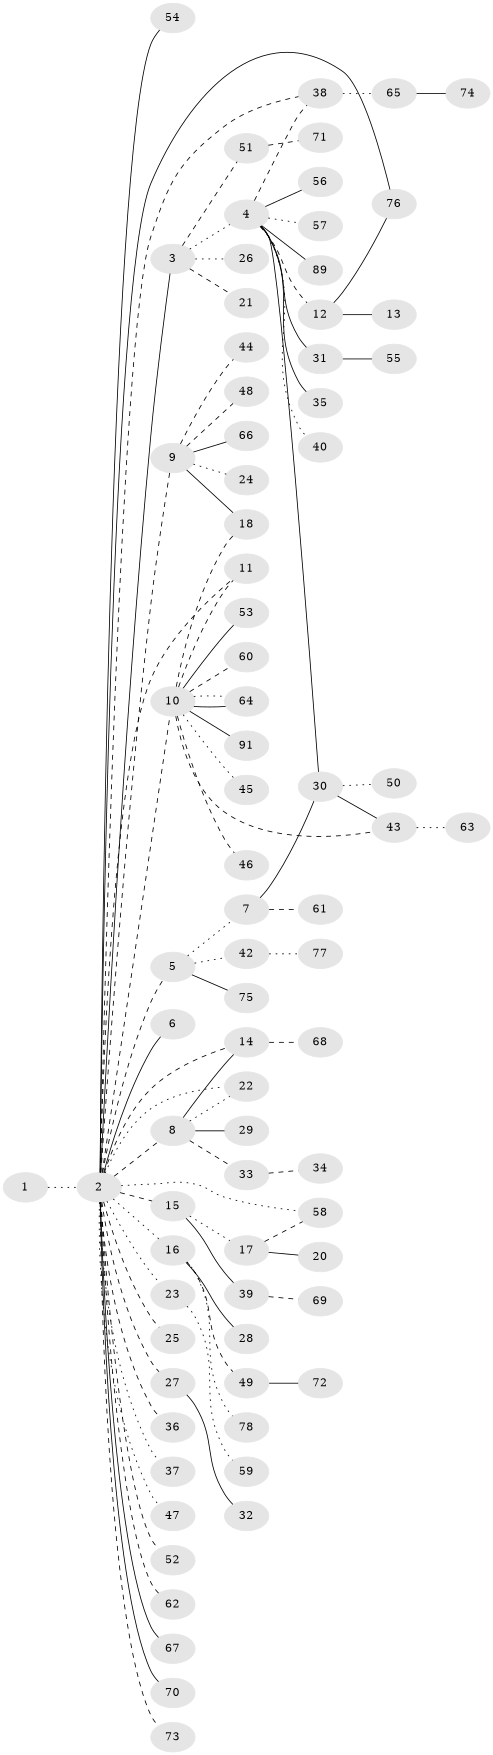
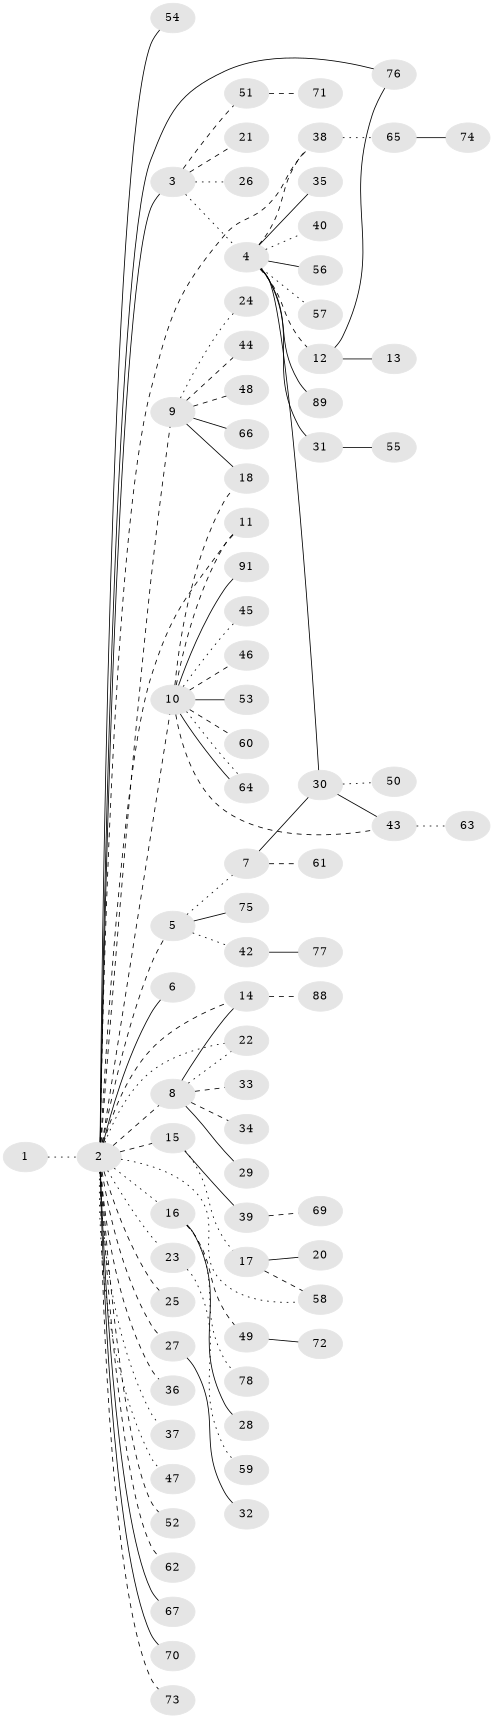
  graph {
    rankdir=LR
    node [color=gray90 style=filled]
    edge [style=dashed]
    1
    2
    54
    3
    5
    6
    8
    9
    10
    11
    14
    15
    16
    22
    23
    25
    27
    36
    37
    38
    47
    52
    58
    62
    67
    70
    73
    76
    4
    21
    26
    51
    7
    42
    75
    29
    33
    34
    18
    24
    44
    48
    66
    n44 [label=91]
    43
    45
    46
    53
    60
    64
-   68
+   68 [label=88]
    17
    39
    28
    49
    78
    59
    32
    65
    12
    n61 [label=89]
    30
    31
    35
    40
    56
    57
    71
    13
    50
    55
    61
    77
    63
    20
    69
    72
    74
    1 -- 2 [style=dotted]
    2 -- 54 [style=solid]
    2 -- 3 [style=solid]
    2 -- 5
    2 -- 6 [style=solid]
    2 -- 8
    2 -- 9
    2 -- 10
    2 -- 11
    2 -- 14
    2 -- 15
    2 -- 16 [style=dotted]
    2 -- 22 [style=dotted]
    2 -- 23 [style=dotted]
    2 -- 25
    2 -- 27
    2 -- 36
    2 -- 37 [style=dotted]
    2 -- 38
    2 -- 47 [style=dotted]
    2 -- 52
    2 -- 58 [style=dotted]
    2 -- 62
    2 -- 67 [style=solid]
    2 -- 70 [style=solid]
    2 -- 73
    2 -- 76 [style=solid]
    3 -- 4 [style=dotted]
    3 -- 21
    3 -- 26 [style=dotted]
    3 -- 51
    5 -- 7 [style=dotted]
    5 -- 42 [style=dotted]
    5 -- 75 [style=solid]
    8 -- 14 [style=solid]
    8 -- 22 [style=dotted]
    8 -- 29 [style=solid]
    8 -- 33
-   33 -- 34
+   8 -- 34
    9 -- 18 [style=solid]
    9 -- 24 [style=dotted]
    9 -- 44
    9 -- 48
    9 -- 66 [style=solid]
    10 -- 11
    10 -- 18
    10 -- n44 [style=solid]
    10 -- 43
    10 -- 45 [style=dotted]
    10 -- 46
    10 -- 53 [style=solid]
    10 -- 60
    10 -- 64 [style=solid]
    10 -- 64 [style=dotted]
    14 -- 68
    15 -- 17 [style=dotted]
    15 -- 39 [style=solid]
    16 -- 28 [style=solid]
    16 -- 49
    16 -- 78 [style=dotted]
    23 -- 59 [style=dotted]
    27 -- 32 [style=solid]
    38 -- 65 [style=dotted]
    4 -- 38
    4 -- 12
    4 -- n61 [style=solid]
    4 -- 30 [style=solid]
    4 -- 31 [style=solid]
    4 -- 35 [style=solid]
    4 -- 40 [style=dotted]
    4 -- 56 [style=solid]
    4 -- 57 [style=dotted]
    51 -- 71
    7 -- 30 [style=solid]
    7 -- 61
-   42 -- 77 [style=dotted]
+   42 -- 77 [style=solid]
    43 -- 63 [style=dotted]
    17 -- 58
    17 -- 20 [style=solid]
    39 -- 69
    49 -- 72 [style=solid]
    65 -- 74 [style=solid]
    12 -- 76 [style=solid]
    12 -- 13 [style=solid]
    30 -- 43 [style=solid]
    30 -- 50 [style=dotted]
    31 -- 55 [style=solid]
  }
